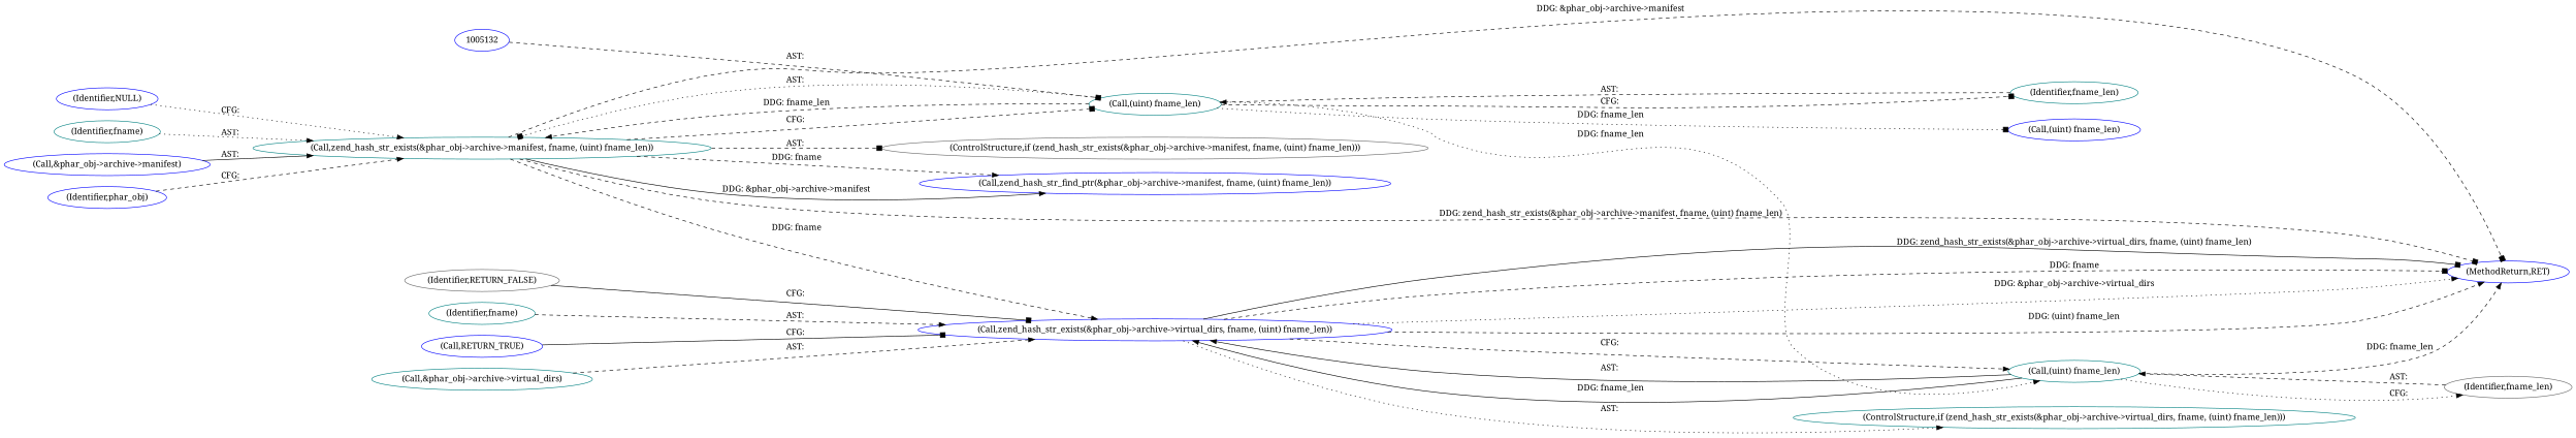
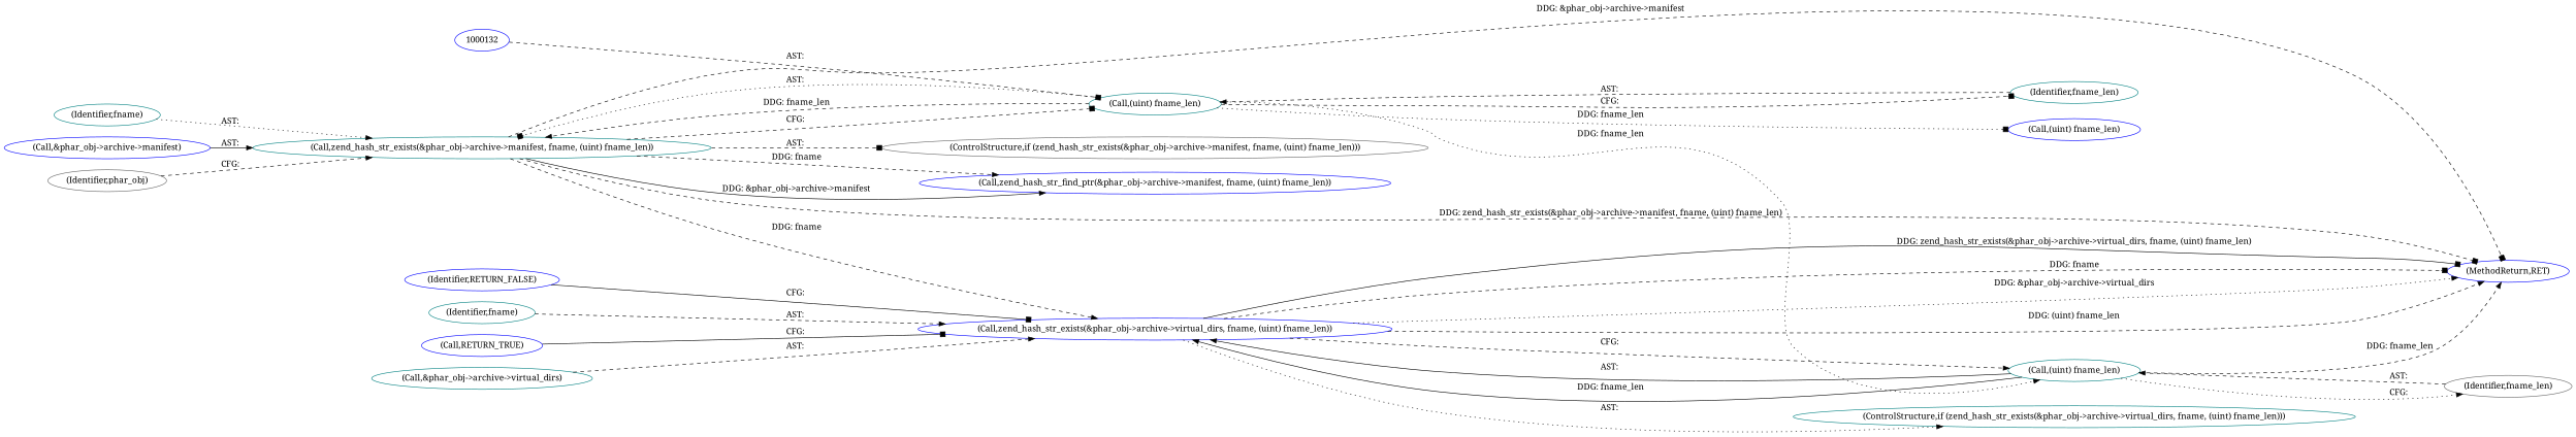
  digraph {
    fontname="Noto Serif"
    rankdir=LR
    node [color=blue fontname="Noto Serif"]
    edge [arrowhead=normal fontname="Noto Serif" style=dashed]
    n1 [label="(Call,zend_hash_str_exists(&phar_obj->archive->virtual_dirs, fname, (uint) fname_len))"]
    n2 [color=teal label="(Call,(uint) fname_len)"]
    n3 [color=teal label="(ControlStructure,if (zend_hash_str_exists(&phar_obj->archive->virtual_dirs, fname, (uint) fname_len)))"]
    n4 [label="(MethodReturn,RET)"]
    n5 [color=gray40 label="(Identifier,fname_len)"]
    n6 [color=teal label="(Call,zend_hash_str_exists(&phar_obj->archive->manifest, fname, (uint) fname_len))"]
    n7 [color=teal label="(Call,(uint) fname_len)"]
    n8 [color=gray40 label="(ControlStructure,if (zend_hash_str_exists(&phar_obj->archive->manifest, fname, (uint) fname_len)))"]
    n9 [label="(Call,zend_hash_str_find_ptr(&phar_obj->archive->manifest, fname, (uint) fname_len))"]
    n10 [color=teal label="(Identifier,fname_len)"]
    n11 [label="(Call,(uint) fname_len)"]
-   n12 [color=gray40 label="(Identifier,RETURN_FALSE)"]
+   n12 [label="(Identifier,RETURN_FALSE)"]
    n13 [color=teal label="(Identifier,fname)"]
-   n14 [label="(Identifier,NULL)"]
    n15 [color=teal label="(Identifier,fname)"]
    n16 [label="(Call,RETURN_TRUE)"]
    n17 [color=teal label="(Call,&phar_obj->archive->virtual_dirs)"]
    n18 [label="(Call,&phar_obj->archive->manifest)"]
-   n19 [label="(Identifier,phar_obj)"]
-   1000132 [label=1005132]
+   n19 [color=gray40 label="(Identifier,phar_obj)"]
+   1000132
    n1 -> n2 [label="CFG: "]
    n1 -> n3 [label="AST: " style=dotted]
    n1 -> n4 [arrowhead=box label="DDG: fname"]
    n1 -> n4 [label="DDG: &phar_obj->archive->virtual_dirs" style=dotted]
    n1 -> n4 [label="DDG: (uint) fname_len"]
    n1 -> n4 [arrowhead=box label="DDG: zend_hash_str_exists(&phar_obj->archive->virtual_dirs, fname, (uint) fname_len)" style=solid]
    n2 -> n1 [label="AST: " style=solid]
    n2 -> n1 [label="DDG: fname_len" style=solid]
    n2 -> n4 [label="DDG: fname_len"]
    n2 -> n5 [label="CFG: " style=dotted]
    n5 -> n2 [label="AST: "]
    n6 -> n1 [label="DDG: fname"]
    n6 -> n4 [arrowhead=box label="DDG: &phar_obj->archive->manifest"]
    n6 -> n4 [arrowhead=box label="DDG: zend_hash_str_exists(&phar_obj->archive->manifest, fname, (uint) fname_len)"]
    n6 -> n7 [arrowhead=box label="CFG: "]
    n6 -> n8 [arrowhead=box label="AST: "]
    n6 -> n9 [label="DDG: &phar_obj->archive->manifest" style=solid]
    n6 -> n9 [label="DDG: fname"]
    n7 -> n2 [label="DDG: fname_len" style=dotted]
    n7 -> n6 [arrowhead=box label="AST: " style=dotted]
    n7 -> n6 [label="DDG: fname_len"]
    n7 -> n10 [arrowhead=box label="CFG: "]
    n7 -> n11 [arrowhead=box label="DDG: fname_len" style=dotted]
    n10 -> n7 [label="AST: "]
    n12 -> n1 [arrowhead=box label="CFG: " style=solid]
    n13 -> n1 [label="AST: "]
-   n14 -> n6 [label="CFG: " style=dotted]
    n15 -> n6 [label="AST: " style=dotted]
    n16 -> n1 [arrowhead=box label="CFG: " style=solid]
    n17 -> n1 [label="AST: "]
    n18 -> n6 [label="AST: " style=solid]
    n19 -> n6 [label="CFG: "]
    1000132 -> n7 [arrowhead=box label="AST: "]
  }
